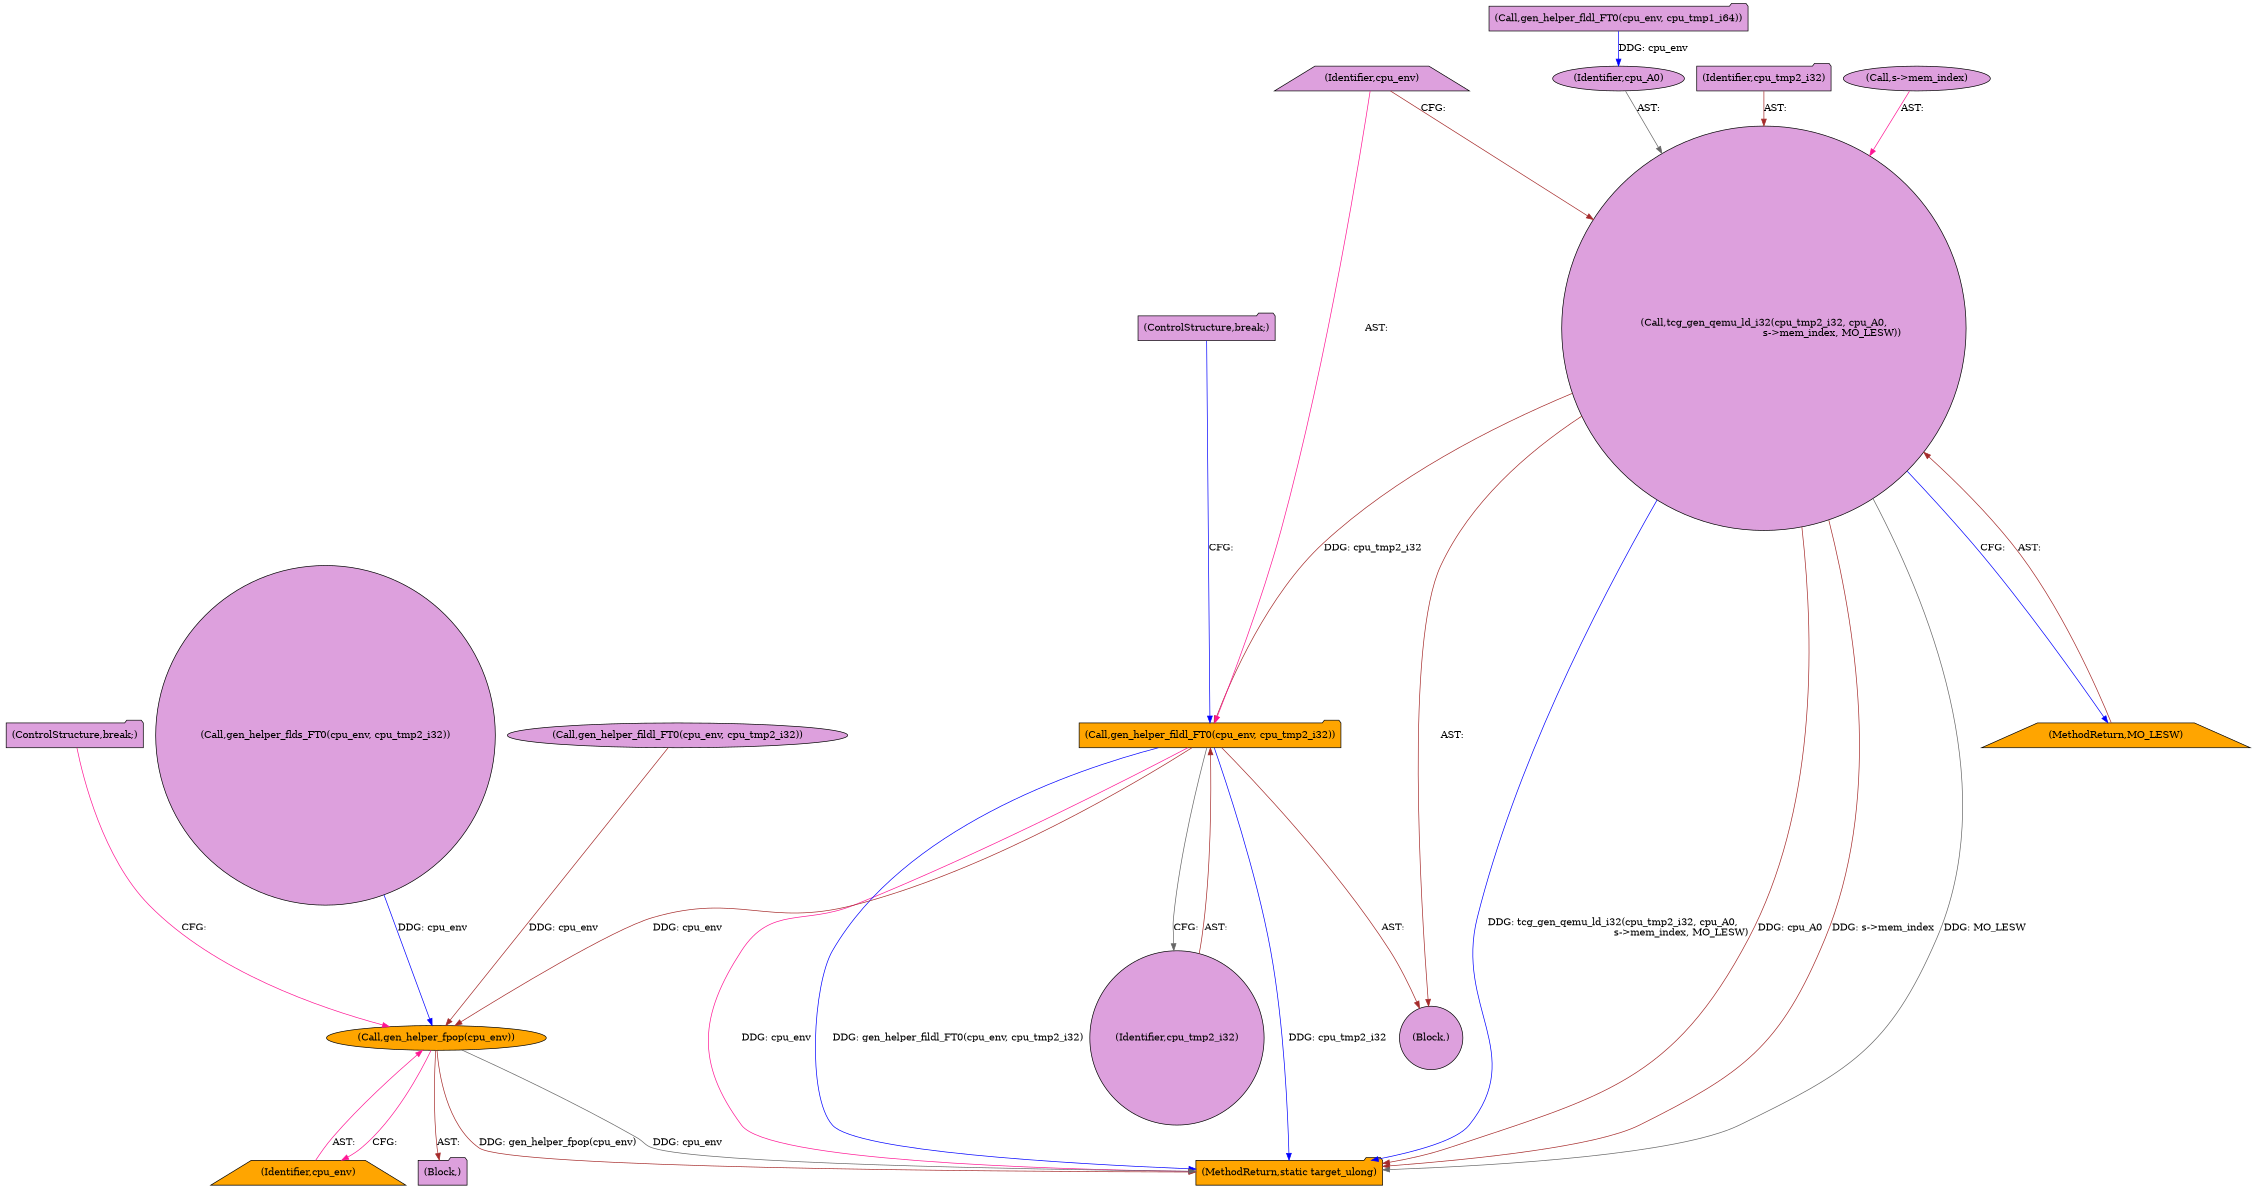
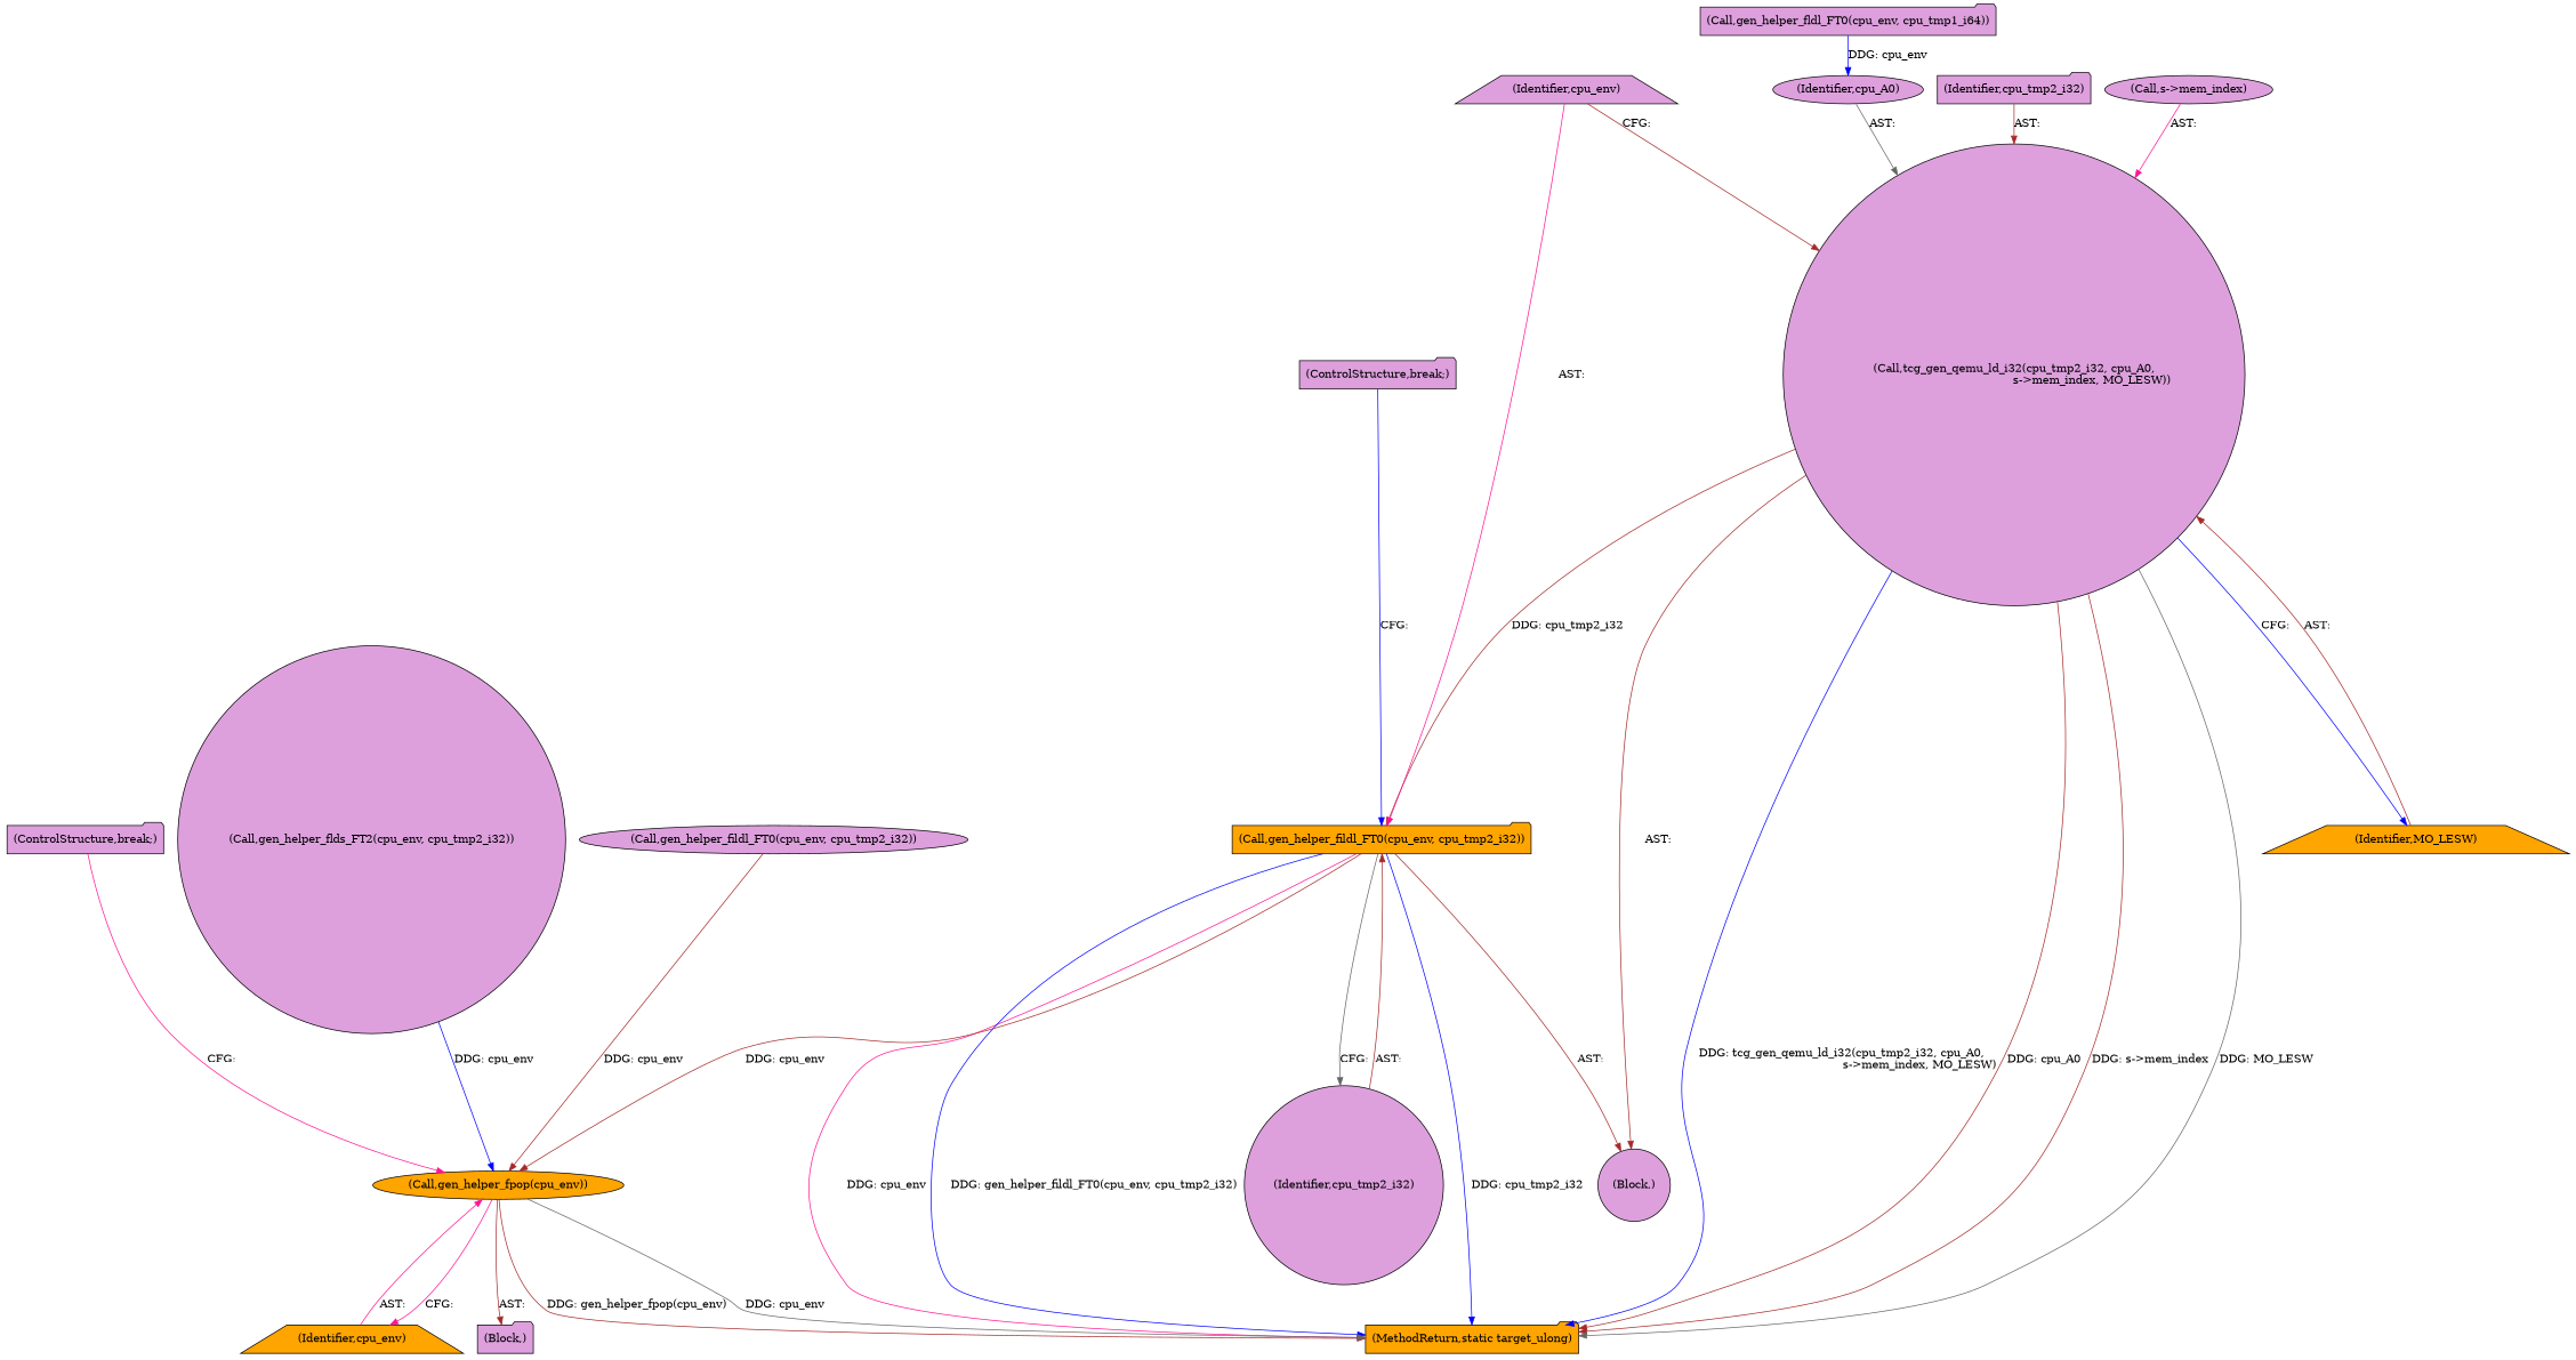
  digraph {
    node [fillcolor=plum shape=folder style=filled]
    edge [color=brown]
    n1 [label="(Call,tcg_gen_qemu_ld_i32(cpu_tmp2_i32, cpu_A0,\n                                            s->mem_index, MO_LESW))" shape=circle]
    n2 [fillcolor=orange label="(Call,gen_helper_fildl_FT0(cpu_env, cpu_tmp2_i32))"]
-   n3 [fillcolor=orange label="(MethodReturn,MO_LESW)" shape=trapezium]
+   n3 [fillcolor=orange label="(Identifier,MO_LESW)" shape=trapezium]
    n4 [fillcolor=orange label="(MethodReturn,static target_ulong)"]
    n5 [label="(Block,)" shape=circle]
    n6 [fillcolor=orange label="(Call,gen_helper_fpop(cpu_env))" shape=ellipse]
    n7 [label="(Identifier,cpu_tmp2_i32)" shape=circle]
    n8 [label="(Block,)"]
    n9 [fillcolor=orange label="(Identifier,cpu_env)" shape=trapezium]
    n10 [label="(ControlStructure,break;)"]
    n11 [label="(Identifier,cpu_A0)" shape=ellipse]
    n12 [label="(Identifier,cpu_env)" shape=trapezium]
-   n13 [label="(Call,gen_helper_flds_FT0(cpu_env, cpu_tmp2_i32))" shape=circle]
+   n13 [label="(Call,gen_helper_flds_FT2(cpu_env, cpu_tmp2_i32))" shape=circle]
    n14 [label="(Call,gen_helper_fildl_FT0(cpu_env, cpu_tmp2_i32))" shape=ellipse]
    n15 [label="(Call,gen_helper_fldl_FT0(cpu_env, cpu_tmp1_i64))"]
    n16 [label="(Identifier,cpu_tmp2_i32)"]
    n17 [label="(Call,s->mem_index)" shape=ellipse]
    n18 [label="(ControlStructure,break;)"]
    n1 -> n2 [label="DDG: cpu_tmp2_i32"]
    n1 -> n3 [color=blue label="CFG: "]
    n1 -> n4 [color=blue label="DDG: tcg_gen_qemu_ld_i32(cpu_tmp2_i32, cpu_A0,\n                                            s->mem_index, MO_LESW)"]
    n1 -> n4 [label="DDG: cpu_A0"]
    n1 -> n4 [label="DDG: s->mem_index"]
    n1 -> n4 [color=gray40 label="DDG: MO_LESW"]
    n1 -> n5 [label="AST: "]
    n2 -> n4 [color=blue label="DDG: cpu_tmp2_i32"]
    n2 -> n4 [color=deeppink label="DDG: cpu_env"]
    n2 -> n4 [color=blue label="DDG: gen_helper_fildl_FT0(cpu_env, cpu_tmp2_i32)"]
    n2 -> n5 [label="AST: "]
    n2 -> n6 [label="DDG: cpu_env"]
    n2 -> n7 [color=gray40 label="CFG: "]
    n3 -> n1 [label="AST: "]
    n6 -> n4 [label="DDG: gen_helper_fpop(cpu_env)"]
    n6 -> n4 [color=gray40 label="DDG: cpu_env"]
    n6 -> n8 [label="AST: "]
    n6 -> n9 [color=deeppink label="CFG: "]
    n7 -> n2 [label="AST: "]
    n9 -> n6 [color=deeppink label="AST: "]
    n10 -> n6 [color=deeppink label="CFG: "]
    n11 -> n1 [color=gray40 label="AST: "]
    n12 -> n1 [label="CFG: "]
    n12 -> n2 [color=deeppink label="AST: "]
    n13 -> n6 [color=blue label="DDG: cpu_env"]
    n14 -> n6 [label="DDG: cpu_env"]
    n15 -> n11 [color=blue label="DDG: cpu_env"]
    n16 -> n1 [label="AST: "]
    n17 -> n1 [color=deeppink label="AST: "]
    n18 -> n2 [color=blue label="CFG: "]
  }
